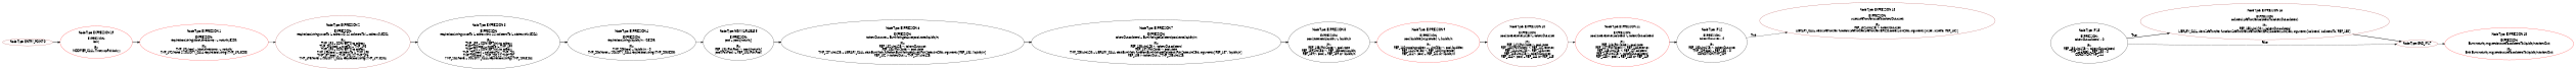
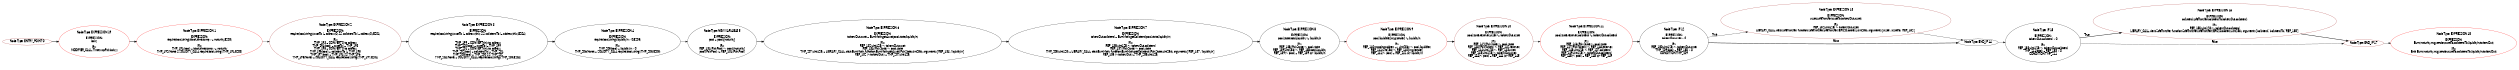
  digraph {
    rankdir=LR
    fontname=Lato
    node [color=black fontname=Lato]
    edge [style=bold fontname=Lato]
    n1 [label="Node Type: ENTRY_POINT 0\n" color=brown]
    n2 [label="Node Type: EXPRESSION 19\n\nEXPRESSION:\nlock()\n\nIRs:\nMODIFIER_CALL, TimeswapPair.lock()()" color=red]
    n3 [label="Node Type: EXPRESSION 1\n\nEXPRESSION:\nrequire(bool,string)(block.timestamp >= maturity,E203)\n\nIRs:\nTMP_191(bool) = block.timestamp >= maturity\nTMP_192(None) = SOLIDITY_CALL require(bool,string)(TMP_191,E203)" color=red]
    n4 [label="Node Type: EXPRESSION 2\n\nEXPRESSION:\nrequire(bool,string)(assetTo != address(0) && collateralTo != address(0),E201)\n\nIRs:\nTMP_193 = CONVERT 0 to address\nTMP_194(bool) = assetTo != TMP_193\nTMP_195 = CONVERT 0 to address\nTMP_196(bool) = collateralTo != TMP_195\nTMP_197(bool) = TMP_194 && TMP_196\nTMP_198(None) = SOLIDITY_CALL require(bool,string)(TMP_197,E201)" color=brown]
    n5 [label="Node Type: EXPRESSION 3\n\nEXPRESSION:\nrequire(bool,string)(assetTo != address(this) && collateralTo != address(this),E204)\n\nIRs:\nTMP_199 = CONVERT this to address\nTMP_200(bool) = assetTo != TMP_199\nTMP_201 = CONVERT this to address\nTMP_202(bool) = collateralTo != TMP_201\nTMP_203(bool) = TMP_200 && TMP_202\nTMP_204(None) = SOLIDITY_CALL require(bool,string)(TMP_203,E204)"]
    n6 [label="Node Type: EXPRESSION 4\n\nEXPRESSION:\nrequire(bool,string)(liquidityIn > 0,E205)\n\nIRs:\nTMP_205(bool) = liquidityIn > 0\nTMP_206(None) = SOLIDITY_CALL require(bool,string)(TMP_205,E205)"]
    n7 [label="Node Type: NEW VARIABLE 5\n\nEXPRESSION:\npool = pools[maturity]\n\nIRs:\nREF_131(IPair.Pool) -> pools[maturity]\npool(IPair.Pool) := REF_131(IPair.Pool)"]
    n8 [label="Node Type: EXPRESSION 6\n\nEXPRESSION:\ntokensOut.asset = BurnMath.getAsset(pool.state,liquidityIn)\n\nIRs:\nREF_132(uint128) -> tokensOut.asset\nREF_134(IPair.State) -> pool.state\nTMP_207(uint128) = LIBRARY_CALL, dest:BurnMath, function:BurnMath.getAsset(IPair.State,uint256), arguments:['REF_134', 'liquidityIn'] \nREF_132 (->tokensOut) := TMP_207(uint128)"]
    n9 [label="Node Type: EXPRESSION 7\n\nEXPRESSION:\ntokensOut.collateral = BurnMath.getCollateral(pool.state,liquidityIn)\n\nIRs:\nREF_135(uint128) -> tokensOut.collateral\nREF_137(IPair.State) -> pool.state\nTMP_208(uint128) = LIBRARY_CALL, dest:BurnMath, function:BurnMath.getCollateral(IPair.State,uint256), arguments:['REF_137', 'liquidityIn'] \nREF_135 (->tokensOut) := TMP_208(uint128)"]
    n10 [label="Node Type: EXPRESSION 8\n\nEXPRESSION:\npool.state.totalLiquidity -= liquidityIn\n\nIRs:\nREF_138(IPair.State) -> pool.state\nREF_139(uint256) -> REF_138.totalLiquidity\nREF_139(-> pool) = REF_139 (c)- liquidityIn"]
    n11 [label="Node Type: EXPRESSION 9\n\nEXPRESSION:\npool.liquidities[msg.sender] -= liquidityIn\n\nIRs:\nREF_140(mapping(address => uint256)) -> pool.liquidities\nREF_141(uint256) -> REF_140[msg.sender]\nREF_141(-> pool) = REF_141 (c)- liquidityIn" color=red]
    n12 [label="Node Type: EXPRESSION 10\n\nEXPRESSION:\npool.state.reserves.asset -= tokensOut.asset\n\nIRs:\nREF_142(IPair.State) -> pool.state\nREF_143(IPair.Tokens) -> REF_142.reserves\nREF_144(uint128) -> REF_143.asset\nREF_145(uint128) -> tokensOut.asset\nREF_144(-> pool) = REF_144 (c)- REF_145" color=brown]
    n13 [label="Node Type: EXPRESSION 11\n\nEXPRESSION:\npool.state.reserves.collateral -= tokensOut.collateral\n\nIRs:\nREF_146(IPair.State) -> pool.state\nREF_147(IPair.Tokens) -> REF_146.reserves\nREF_148(uint128) -> REF_147.collateral\nREF_149(uint128) -> tokensOut.collateral\nREF_148(-> pool) = REF_148 (c)- REF_149" color=red]
    n14 [label="Node Type: IF 12\n\nEXPRESSION:\ntokensOut.asset > 0\n\nIRs:\nREF_150(uint128) -> tokensOut.asset\nTMP_209(bool) = REF_150 > 0\nCONDITION TMP_209"]
    n15 [label="Node Type: EXPRESSION 13\n\nEXPRESSION:\nasset.safeTransfer(assetTo,tokensOut.asset)\n\nIRs:\nREF_152(uint128) -> tokensOut.asset\nLIBRARY_CALL, dest:SafeTransfer, function:SafeTransfer.safeTransfer(IERC20,address,uint256), arguments:['asset', 'assetTo', 'REF_152'] " color=brown]
+   n16 [label="Node Type: END_IF 14\n"]
    n17 [label="Node Type: IF 15\n\nEXPRESSION:\ntokensOut.collateral > 0\n\nIRs:\nREF_153(uint128) -> tokensOut.collateral\nTMP_211(bool) = REF_153 > 0\nCONDITION TMP_211"]
    n18 [label="Node Type: EXPRESSION 16\n\nEXPRESSION:\ncollateral.safeTransfer(collateralTo,tokensOut.collateral)\n\nIRs:\nREF_155(uint128) -> tokensOut.collateral\nLIBRARY_CALL, dest:SafeTransfer, function:SafeTransfer.safeTransfer(IERC20,address,uint256), arguments:['collateral', 'collateralTo', 'REF_155'] " color=brown]
    n19 [label="Node Type: END_IF 17\n" color=brown]
    n20 [label="Node Type: EXPRESSION 18\n\nEXPRESSION:\nBurn(maturity,msg.sender,assetTo,collateralTo,liquidityIn,tokensOut)\n\nIRs:\nEmit Burn(maturity.msg.sender.assetTo.collateralTo.liquidityIn.tokensOut)" color=red]
    n1 -> n2
    n2 -> n3
    n3 -> n4 [style=solid]
    n4 -> n5
    n5 -> n6
    n6 -> n7 [style=solid]
    n7 -> n8
    n8 -> n9
    n9 -> n10
    n10 -> n11 [style=solid]
    n11 -> n12
    n12 -> n13 [style=solid]
    n13 -> n14
    n14 -> n15 [label=True style=solid]
+   n14 -> n16 [label=False]
+   n15 -> n16 [style=solid]
+   n16 -> n17 [style=solid]
    n17 -> n18 [label=True]
    n17 -> n19 [label=False style=solid]
    n18 -> n19
    n19 -> n20 [style=solid]
  }
